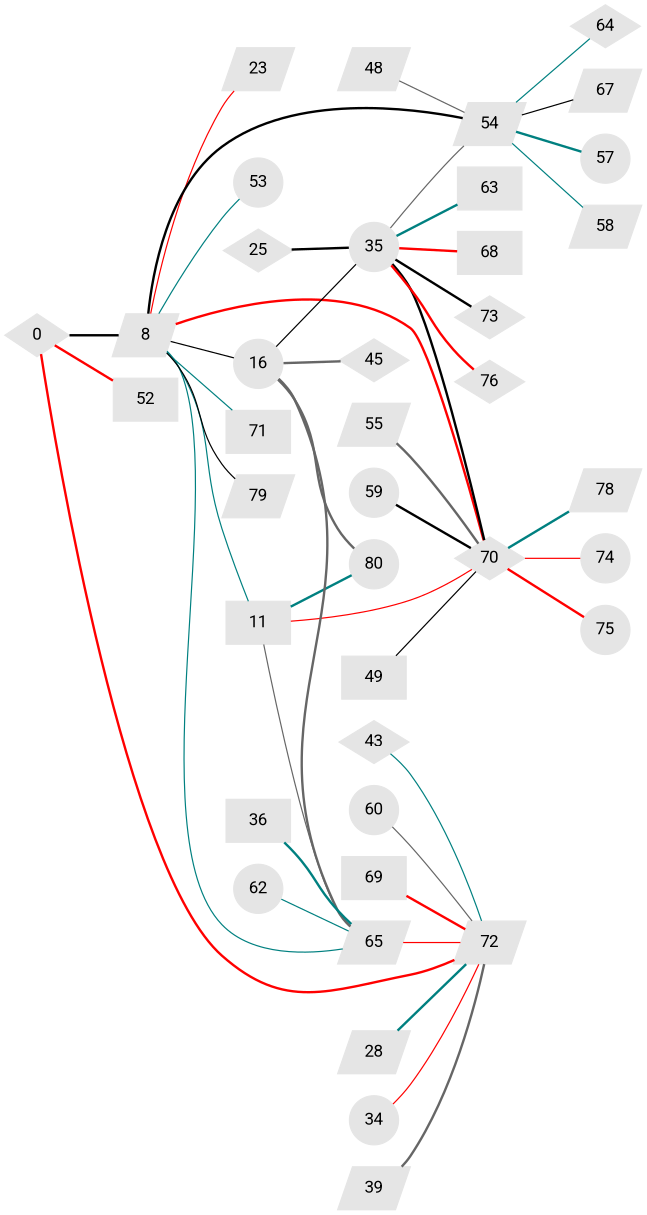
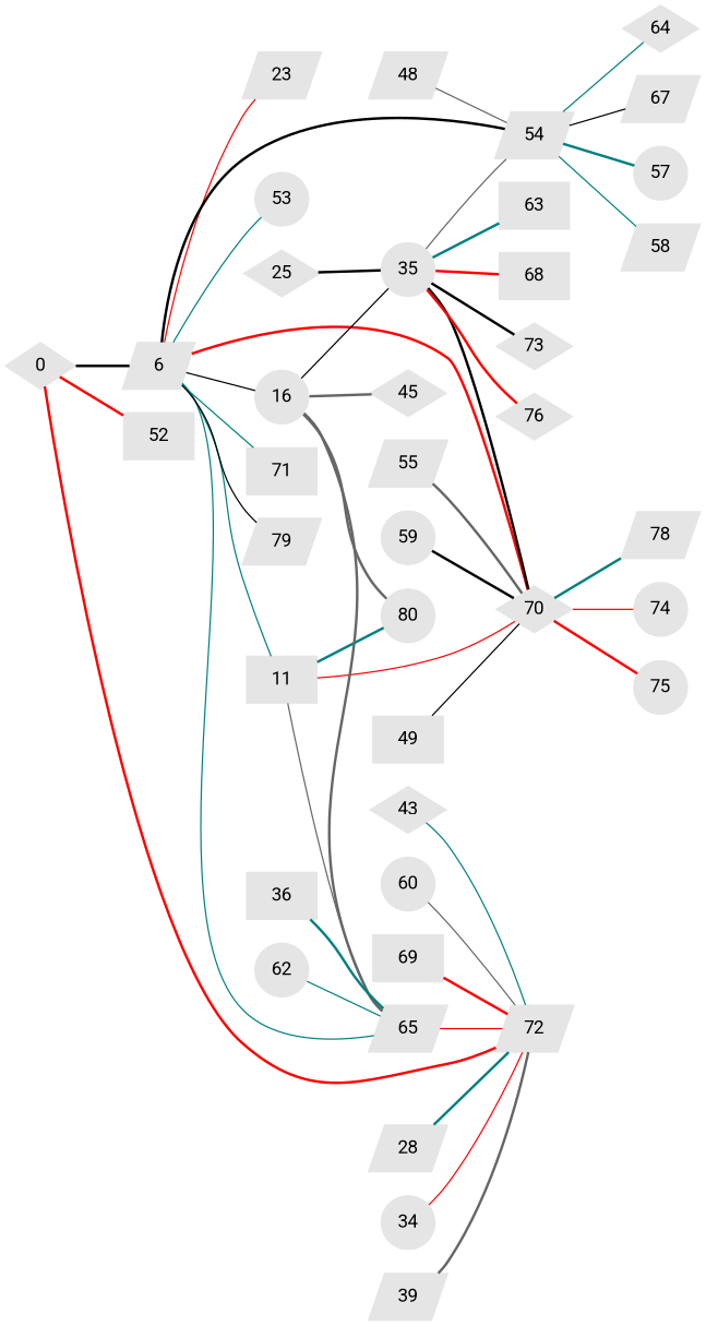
  graph {
    fontname=Roboto
    rankdir=LR
    node [color=gray90 fontname=Roboto shape=parallelogram style=filled]
    edge [color=teal fontname=Roboto style=bold]
    n1 [label=0 shape=diamond super="+1"]
-   6 [super="+5+4" label=8]
+   6 [super="+5+4"]
    52 [shape=box super="+44"]
    72 [super="+17+20"]
    11 [shape=box super="+10"]
    16 [shape=circle super="+13"]
    23
    53 [shape=circle]
    54 [super="+8+22+26+38+40+42"]
    65 [super="+19+21+27"]
    70 [shape=diamond super="+56+41+46"]
    71 [shape=box]
    79
    80 [shape=circle super="+66+77"]
    35 [shape=circle super="+15"]
    45 [shape=diamond]
    57 [shape=circle]
    58
    64 [shape=diamond]
    67 [super="+55"]
    74 [shape=circle]
    75 [shape=circle]
    78
    63 [shape=box super="+61"]
    68 [shape=box]
    73 [shape=diamond]
    76 [shape=diamond]
    25 [shape=diamond]
    28
    34 [shape=circle]
    36 [shape=box]
    39
    43 [shape=diamond]
    48
    49 [shape=box]
    n36 [label=55]
    59 [shape=circle]
    60 [shape=circle]
    62 [shape=circle super="+47"]
    69 [shape=box]
    n1 -- 6 [color=black weight=4]
    n1 -- 52 [color=red]
    n1 -- 72 [color=red weight=2]
    6 -- 11 [style=solid weight=2]
    6 -- 16 [color=black style=solid]
    6 -- 23 [color=red style=solid]
    6 -- 53 [style=solid]
    6 -- 54 [color=black weight=5]
    6 -- 65 [style=solid]
    6 -- 70 [color=red]
    6 -- 71 [style=solid]
    6 -- 79 [color=black style=solid]
    11 -- 65 [color=gray40 style=solid]
    11 -- 70 [color=red style=solid weight=4]
    11 -- 80
    16 -- 65 [color=gray40]
    16 -- 80 [color=gray40]
    16 -- 35 [color=black style=solid weight=4]
    16 -- 45 [color=gray40]
    54 -- 57
    54 -- 58 [style=solid]
    54 -- 64 [style=solid]
    54 -- 67 [color=black style=solid]
    65 -- 72 [color=red style=solid weight=4]
    70 -- 74 [color=red style=solid]
    70 -- 75 [color=red]
    70 -- 78
    35 -- 54 [color=gray40 style=solid]
    35 -- 70 [color=black weight=2]
    35 -- 63
    35 -- 68 [color=red]
    35 -- 73 [color=black]
    35 -- 76 [color=red]
    25 -- 35 [color=black]
    28 -- 72
    34 -- 72 [color=red style=solid]
    36 -- 65
    39 -- 72 [color=gray40]
    43 -- 72 [style=solid]
    48 -- 54 [color=gray40 style=solid]
    49 -- 70 [color=black style=solid]
    n36 -- 70 [color=gray40]
    59 -- 70 [color=black]
    60 -- 72 [color=gray40 style=solid]
    62 -- 65 [style=solid]
    69 -- 72 [color=red]
  }
